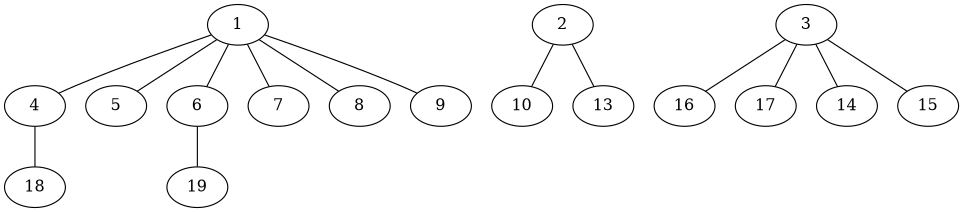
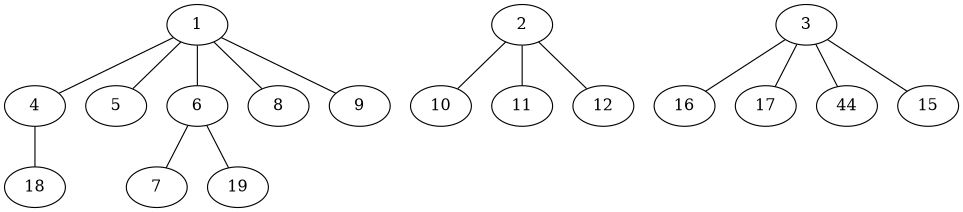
  graph {
    1
    4
    5
    6
    7
    8
    9
    2
    10
-   12 [label=13]
+   11
+   12
    3
    16
    17
-   14
+   14 [label=44]
    15
    18
    19
    1 -- 4
    1 -- 5
    1 -- 6
-   1 -- 7
+   6 -- 7
    1 -- 8
    1 -- 9
    4 -- 18
    6 -- 19
    2 -- 10
+   2 -- 11
    2 -- 12
    3 -- 16
    3 -- 17
    3 -- 14
    3 -- 15
  }
